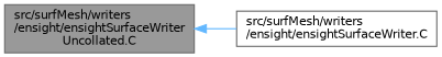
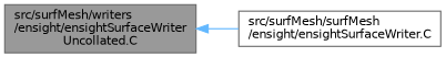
  digraph {
    rankdir=LR
    node [fontname=Helvetica fontsize=10 shape=box style=filled]
    n1 [color=gray40 fillcolor=grey60 fontcolor=black height=0.2 label="src/surfMesh/writers\l/ensight/ensightSurfaceWriter\lUncollated.C" width=0.4]
-   n2 [color=grey40 fillcolor=white height=0.2 label="src/surfMesh/writers\l/ensight/ensightSurfaceWriter.C" width=0.4]
+   n2 [color=grey40 fillcolor=white height=0.2 label="src/surfMesh/surfMesh\l/ensight/ensightSurfaceWriter.C" width=0.4]
    n1 -> n2 [color=steelblue1 dir=back fontname=Helvetica fontsize=10 labelfontname=Helvetica labelfontsize=10 style=solid]
  }
